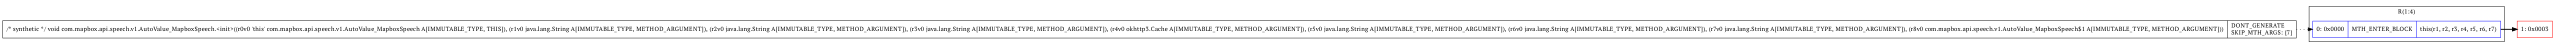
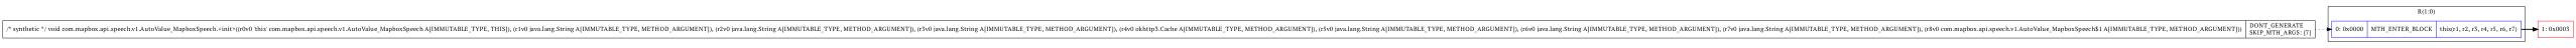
  digraph {
    rankdir=LR
    fontname="PT Serif"
    node [shape=record fontname="PT Serif"]
    edge [arrowhead=normal fontname="PT Serif"]
    n1 [color=blue label="{0\:\ 0x0000|MTH_ENTER_BLOCK\l|this(r1, r2, r3, r4, r5, r6, r7)\l}"]
    n2 [color=red label="{1\:\ 0x0003}"]
    n3 [label="{\/* synthetic *\/ void com.mapbox.api.speech.v1.AutoValue_MapboxSpeech.\<init\>((r0v0 'this' com.mapbox.api.speech.v1.AutoValue_MapboxSpeech A[IMMUTABLE_TYPE, THIS]), (r1v0 java.lang.String A[IMMUTABLE_TYPE, METHOD_ARGUMENT]), (r2v0 java.lang.String A[IMMUTABLE_TYPE, METHOD_ARGUMENT]), (r3v0 java.lang.String A[IMMUTABLE_TYPE, METHOD_ARGUMENT]), (r4v0 okhttp3.Cache A[IMMUTABLE_TYPE, METHOD_ARGUMENT]), (r5v0 java.lang.String A[IMMUTABLE_TYPE, METHOD_ARGUMENT]), (r6v0 java.lang.String A[IMMUTABLE_TYPE, METHOD_ARGUMENT]), (r7v0 java.lang.String A[IMMUTABLE_TYPE, METHOD_ARGUMENT]), (r8v0 com.mapbox.api.speech.v1.AutoValue_MapboxSpeech$1 A[IMMUTABLE_TYPE, METHOD_ARGUMENT]))  | DONT_GENERATE\lSKIP_MTH_ARGS: \{7\}\l}"]
    subgraph cluster_1 {
-     label="R(1:4)"
+     label="R(1:0)"
      n1
    }
    n1 -> n2 [style=bold]
    n3 -> n1 [style=dotted]
  }
